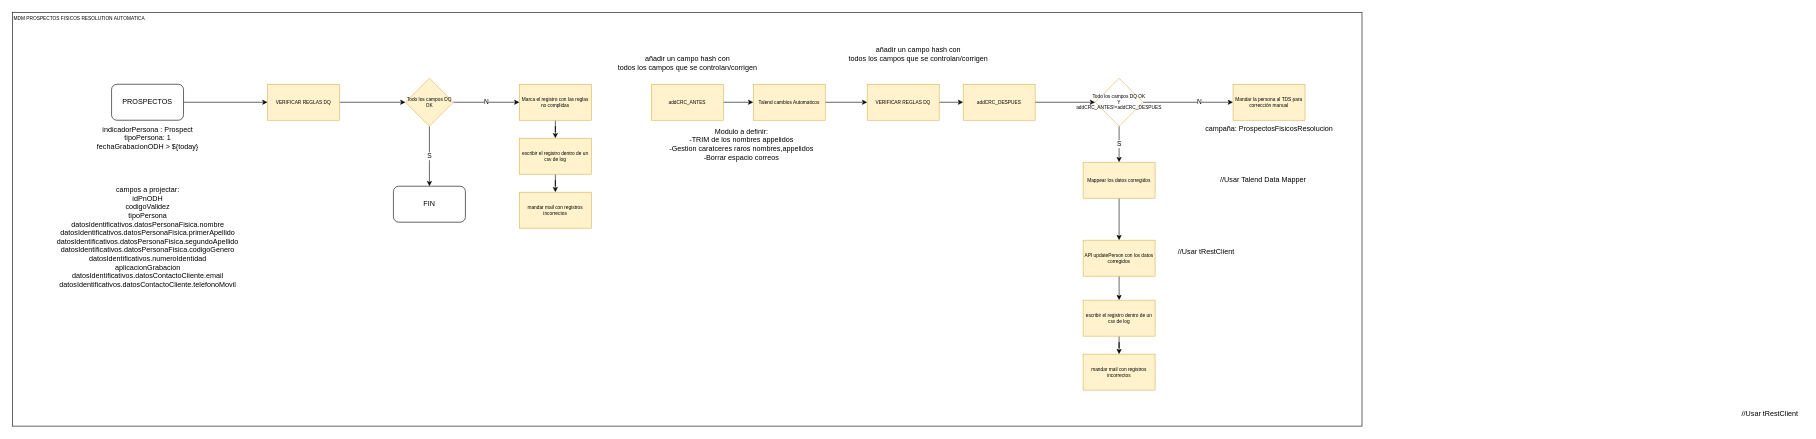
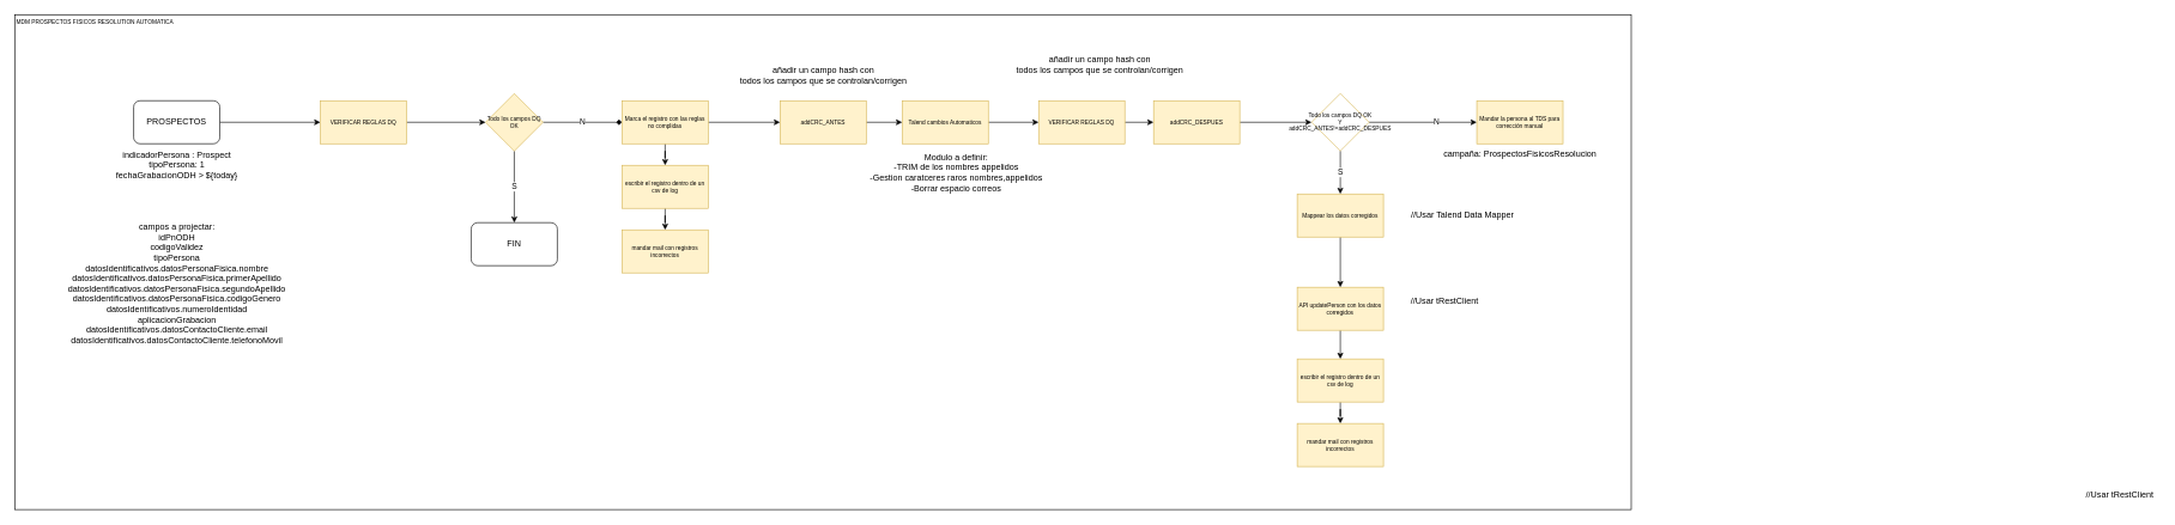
  <mxCell id="0" />
  <mxCell id="1" parent="0" />
  <mxCell id="2" value="MDM PROSPECTOS FISICOS RESOLUTION AUTOMATICA" style="rounded=0;whiteSpace=wrap;html=1;fontSize=8;align=left;verticalAlign=top;container=1;" parent="1" vertex="1"><mxGeometry x="20" y="20" width="2250" height="690" as="geometry" /></mxCell>
  <mxCell id="3" style="edgeStyle=orthogonalEdgeStyle;rounded=0;orthogonalLoop=1;jettySize=auto;html=1;" parent="1" source="4" target="9" edge="1"><mxGeometry relative="1" as="geometry" /></mxCell>
  <mxCell id="4" value="PROSPECTOS" style="rounded=1;whiteSpace=wrap;html=1;" parent="1" vertex="1"><mxGeometry x="185" y="140" width="120" height="60" as="geometry" /></mxCell>
- <mxCell id="5" value="N" style="edgeStyle=orthogonalEdgeStyle;rounded=0;orthogonalLoop=1;jettySize=auto;html=1;" parent="1" source="7" target="38" edge="1"><mxGeometry relative="1" as="geometry" /></mxCell>
+ <mxCell id="5" value="N" style="edgeStyle=orthogonalEdgeStyle;rounded=0;orthogonalLoop=1;jettySize=auto;html=1;endArrow=diamond;" parent="1" source="7" target="38" edge="1"><mxGeometry relative="1" as="geometry" /></mxCell>
  <mxCell id="6" value="S" style="edgeStyle=orthogonalEdgeStyle;rounded=0;orthogonalLoop=1;jettySize=auto;html=1;entryX=0.5;entryY=0;entryDx=0;entryDy=0;" parent="1" source="7" target="15" edge="1"><mxGeometry relative="1" as="geometry" /></mxCell>
  <mxCell id="7" value="Todo los campos DQ OK" style="rhombus;whiteSpace=wrap;html=1;fontSize=8;fillColor=#fff2cc;strokeColor=#d6b656;" parent="1" vertex="1"><mxGeometry x="675" y="130" width="80" height="80" as="geometry" /></mxCell>
  <mxCell id="8" style="edgeStyle=orthogonalEdgeStyle;rounded=0;orthogonalLoop=1;jettySize=auto;html=1;" parent="1" source="9" target="7" edge="1"><mxGeometry relative="1" as="geometry" /></mxCell>
  <mxCell id="9" value="VERIFICAR REGLAS DQ" style="rounded=0;whiteSpace=wrap;html=1;fontSize=8;fillColor=#fff2cc;strokeColor=#d6b656;" parent="1" vertex="1"><mxGeometry x="445" y="140" width="120" height="60" as="geometry" /></mxCell>
  <mxCell id="10" style="edgeStyle=orthogonalEdgeStyle;rounded=0;orthogonalLoop=1;jettySize=auto;html=1;" parent="1" source="11" target="21" edge="1"><mxGeometry relative="1" as="geometry" /></mxCell>
  <mxCell id="11" value="Talend cambios Automaticos" style="rounded=0;whiteSpace=wrap;html=1;fontSize=8;fillColor=#fff2cc;strokeColor=#d6b656;" parent="1" vertex="1"><mxGeometry x="1255" y="140" width="120" height="60" as="geometry" /></mxCell>
  <mxCell id="12" style="edgeStyle=orthogonalEdgeStyle;rounded=0;orthogonalLoop=1;jettySize=auto;html=1;entryX=0;entryY=0.5;entryDx=0;entryDy=0;" parent="1" source="13" target="11" edge="1"><mxGeometry relative="1" as="geometry" /></mxCell>
  <mxCell id="13" value="addCRC_ANTES" style="rounded=0;whiteSpace=wrap;html=1;fontSize=8;fillColor=#fff2cc;strokeColor=#d6b656;" parent="1" vertex="1"><mxGeometry x="1085" y="140" width="120" height="60" as="geometry" /></mxCell>
  <mxCell id="14" value="añadir un campo hash con &lt;br&gt;todos los campos que se controlan/corrigen" style="text;html=1;resizable=0;autosize=1;align=center;verticalAlign=middle;points=[];fillColor=none;strokeColor=none;rounded=0;" parent="1" vertex="1"><mxGeometry x="1020" y="90" width="250" height="30" as="geometry" /></mxCell>
  <mxCell id="15" value="FIN" style="rounded=1;whiteSpace=wrap;html=1;" parent="1" vertex="1"><mxGeometry x="655" y="310" width="120" height="60" as="geometry" /></mxCell>
  <mxCell id="16" style="edgeStyle=orthogonalEdgeStyle;rounded=0;orthogonalLoop=1;jettySize=auto;html=1;entryX=0;entryY=0.5;entryDx=0;entryDy=0;" parent="1" source="19" target="26" edge="1"><mxGeometry relative="1" as="geometry" /></mxCell>
  <mxCell id="17" value="N&lt;br&gt;" style="edgeLabel;html=1;align=center;verticalAlign=middle;resizable=0;points=[];" parent="16" vertex="1" connectable="0"><mxGeometry x="0.24" y="2" relative="1" as="geometry"><mxPoint as="offset" /></mxGeometry></mxCell>
  <mxCell id="18" value="S" style="edgeStyle=orthogonalEdgeStyle;rounded=0;orthogonalLoop=1;jettySize=auto;html=1;" parent="1" source="19" target="31" edge="1"><mxGeometry relative="1" as="geometry" /></mxCell>
  <mxCell id="19" value="Todo los campos DQ OK&lt;br&gt;Y&lt;br&gt;addCRC_ANTES!=addCRC_DESPUES" style="rhombus;whiteSpace=wrap;html=1;fontSize=8;fillColor=#ffffff;strokeColor=#d6b656;" parent="1" vertex="1"><mxGeometry x="1825" y="130" width="80" height="80" as="geometry" /></mxCell>
  <mxCell id="20" style="edgeStyle=orthogonalEdgeStyle;rounded=0;orthogonalLoop=1;jettySize=auto;html=1;entryX=0;entryY=0.5;entryDx=0;entryDy=0;" parent="1" source="21" target="23" edge="1"><mxGeometry relative="1" as="geometry" /></mxCell>
  <mxCell id="21" value="VERIFICAR REGLAS DQ" style="rounded=0;whiteSpace=wrap;html=1;fontSize=8;fillColor=#fff2cc;strokeColor=#d6b656;" parent="1" vertex="1"><mxGeometry x="1445" y="140" width="120" height="60" as="geometry" /></mxCell>
  <mxCell id="22" style="edgeStyle=orthogonalEdgeStyle;rounded=0;orthogonalLoop=1;jettySize=auto;html=1;entryX=0;entryY=0.5;entryDx=0;entryDy=0;" parent="1" source="23" target="19" edge="1"><mxGeometry relative="1" as="geometry" /></mxCell>
  <mxCell id="23" value="addCRC_DESPUES" style="rounded=0;whiteSpace=wrap;html=1;fontSize=8;fillColor=#fff2cc;strokeColor=#d6b656;" parent="1" vertex="1"><mxGeometry x="1605" y="140" width="120" height="60" as="geometry" /></mxCell>
  <mxCell id="24" style="edgeStyle=orthogonalEdgeStyle;rounded=0;orthogonalLoop=1;jettySize=auto;html=1;entryX=0.5;entryY=0;entryDx=0;entryDy=0;" parent="1" source="25" target="45" edge="1"><mxGeometry relative="1" as="geometry" /></mxCell>
  <mxCell id="25" value="API updatePerson con los datos corregidos" style="rounded=0;whiteSpace=wrap;html=1;fontSize=8;fillColor=#fff2cc;strokeColor=#d6b656;" parent="1" vertex="1"><mxGeometry x="1805" width="120" height="60" as="geometry" y="400" /></mxCell>
  <mxCell id="26" value="Mandar la persona al TDS para corrección manual" style="rounded=0;whiteSpace=wrap;html=1;fontSize=8;fillColor=#fff2cc;strokeColor=#d6b656;" parent="1" vertex="1"><mxGeometry x="2055" y="140" width="120" height="60" as="geometry" /></mxCell>
  <mxCell id="27" style="edgeStyle=orthogonalEdgeStyle;rounded=0;orthogonalLoop=1;jettySize=auto;html=1;exitX=0.5;exitY=1;exitDx=0;exitDy=0;" parent="1" source="26" target="26" edge="1"><mxGeometry relative="1" as="geometry" /></mxCell>
  <mxCell id="28" value="campos a projectar:&lt;br&gt;idPnODH&lt;br&gt;codigoValidez&lt;br&gt;tipoPersona&lt;br&gt;datosIdentificativos.datosPersonaFisica.nombre&lt;br&gt;datosIdentificativos.datosPersonaFisica.primerApellido&lt;br&gt;datosIdentificativos.datosPersonaFisica.segundoApellido&lt;br&gt;datosIdentificativos.datosPersonaFisica.codigoGenero&lt;br&gt;datosIdentificativos.numeroIdentidad&lt;br&gt;aplicacionGrabacion&lt;br&gt;datosIdentificativos.datosContactoCliente.email&lt;br&gt;datosIdentificativos.datosContactoCliente.telefonoMovil&lt;br&gt;" style="text;html=1;resizable=0;autosize=1;align=center;verticalAlign=middle;points=[];fillColor=none;strokeColor=none;rounded=0;" parent="1" vertex="1"><mxGeometry x="85" y="310" width="320" height="170" as="geometry" /></mxCell>
  <mxCell id="29" value="añadir un campo hash con &lt;br&gt;todos los campos que se controlan/corrigen" style="text;html=1;resizable=0;autosize=1;align=center;verticalAlign=middle;points=[];fillColor=none;strokeColor=none;rounded=0;" parent="1" vertex="1"><mxGeometry x="1405" y="75" width="250" height="30" as="geometry" /></mxCell>
  <mxCell id="30" style="edgeStyle=orthogonalEdgeStyle;rounded=0;orthogonalLoop=1;jettySize=auto;html=1;" parent="1" source="31" target="25" edge="1"><mxGeometry relative="1" as="geometry" /></mxCell>
  <mxCell id="31" value="Mappear los datos corregidos" style="rounded=0;whiteSpace=wrap;html=1;fontSize=8;fillColor=#fff2cc;strokeColor=#d6b656;" parent="1" vertex="1"><mxGeometry x="1805" y="270" width="120" height="60" as="geometry" /></mxCell>
- <mxCell id="32" value="//Usar Talend Data Mapper" style="text;html=1;resizable=0;autosize=1;align=center;verticalAlign=middle;points=[];fillColor=none;strokeColor=none;rounded=0;" parent="1" vertex="1"><mxGeometry x="2025" y="290" width="160" height="20" as="geometry" /></mxCell>
+ <mxCell id="32" value="//Usar Talend Data Mapper" style="text;html=1;resizable=0;autosize=1;align=center;verticalAlign=middle;points=[];fillColor=none;strokeColor=none;rounded=0;" parent="1" vertex="1"><mxGeometry x="1955" y="290" width="160" height="20" as="geometry" /></mxCell>
  <mxCell id="33" value="//Usar tRestClient" style="text;html=1;resizable=0;autosize=1;align=center;verticalAlign=middle;points=[];fillColor=none;strokeColor=none;rounded=0;" parent="1" vertex="1"><mxGeometry x="1955" y="410" width="110" height="20" as="geometry" /></mxCell>
  <mxCell id="34" value="indicadorPersona&amp;nbsp;: Prospect&lt;br&gt;tipoPersona: 1&lt;br&gt;fechaGrabacionODH &amp;gt; ${today}" style="text;html=1;resizable=0;autosize=1;align=center;verticalAlign=middle;points=[];fillColor=none;strokeColor=none;rounded=0;" parent="1" vertex="1"><mxGeometry x="155" y="205" width="180" height="50" as="geometry" /></mxCell>
  <mxCell id="35" value="campaña: ProspectosFisicosResolucion" style="text;html=1;resizable=0;autosize=1;align=center;verticalAlign=middle;points=[];fillColor=none;strokeColor=none;rounded=0;" parent="1" vertex="1"><mxGeometry x="2000" y="205" width="230" height="20" as="geometry" /></mxCell>
+ <mxCell id="36" style="edgeStyle=orthogonalEdgeStyle;rounded=0;orthogonalLoop=1;jettySize=auto;html=1;entryX=0;entryY=0.5;entryDx=0;entryDy=0;" parent="1" source="38" target="13" edge="1"><mxGeometry relative="1" as="geometry" /></mxCell>
  <mxCell id="37" style="edgeStyle=orthogonalEdgeStyle;rounded=0;orthogonalLoop=1;jettySize=auto;html=1;entryX=0.5;entryY=0;entryDx=0;entryDy=0;" parent="1" source="38" target="40" edge="1"><mxGeometry relative="1" as="geometry" /></mxCell>
  <mxCell id="38" value="Marca el registro con las reglas no complidas" style="rounded=0;whiteSpace=wrap;html=1;fontSize=8;fillColor=#fff2cc;strokeColor=#d6b656;" parent="1" vertex="1"><mxGeometry x="865" y="140" width="120" height="60" as="geometry" /></mxCell>
  <mxCell id="39" style="edgeStyle=orthogonalEdgeStyle;rounded=0;orthogonalLoop=1;jettySize=auto;html=1;entryX=0.5;entryY=0;entryDx=0;entryDy=0;" parent="1" source="40" target="41" edge="1"><mxGeometry relative="1" as="geometry" /></mxCell>
  <mxCell id="40" value="escribir el registro dentro de un csv de log" style="rounded=0;whiteSpace=wrap;html=1;fontSize=8;fillColor=#fff2cc;strokeColor=#d6b656;" parent="1" vertex="1"><mxGeometry x="865" y="230" width="120" height="60" as="geometry" /></mxCell>
  <mxCell id="41" value="mandar mail con registros incorrectos" style="rounded=0;whiteSpace=wrap;html=1;fontSize=8;fillColor=#fff2cc;strokeColor=#d6b656;" parent="1" vertex="1"><mxGeometry x="865" y="320" width="120" height="60" as="geometry" /></mxCell>
- <mxCell id="42" value="Modulo a definir:&lt;br&gt;-TRIM de los nombres appelidos&lt;br&gt;-Gestion caratceres raros nombres,appelidos&lt;br&gt;-Borrar espacio correos" style="text;html=1;resizable=0;autosize=1;align=center;verticalAlign=middle;points=[];fillColor=none;strokeColor=none;rounded=0;" parent="1" vertex="1"><mxGeometry x="1105" y="210" width="260" height="60" as="geometry" /></mxCell>
+ <mxCell id="42" value="Modulo a definir:&lt;br&gt;-TRIM de los nombres appelidos&lt;br&gt;-Gestion caratceres raros nombres,appelidos&lt;br&gt;-Borrar espacio correos" style="text;html=1;resizable=0;autosize=1;align=center;verticalAlign=middle;points=[];fillColor=none;strokeColor=none;rounded=0;" parent="1" vertex="1"><mxGeometry x="1200" y="210" width="260" height="60" as="geometry" /></mxCell>
  <mxCell id="43" value="//Usar tRestClient" style="text;html=1;resizable=0;autosize=1;align=center;verticalAlign=middle;points=[];fillColor=none;strokeColor=none;rounded=0;" parent="1" vertex="1"><mxGeometry x="2895" y="680" width="110" height="20" as="geometry" /></mxCell>
  <mxCell id="44" value="" style="edgeStyle=orthogonalEdgeStyle;rounded=0;orthogonalLoop=1;jettySize=auto;html=1;" parent="1" source="45" target="46" edge="1"><mxGeometry relative="1" as="geometry" /></mxCell>
  <mxCell id="45" value="escribir el registro dentro de un csv de log" style="rounded=0;whiteSpace=wrap;html=1;fontSize=8;fillColor=#fff2cc;strokeColor=#d6b656;" parent="1" vertex="1"><mxGeometry x="1805" y="500" width="120" height="60" as="geometry" /></mxCell>
  <mxCell id="46" value="mandar mail con registros incorrectos" style="rounded=0;whiteSpace=wrap;html=1;fontSize=8;fillColor=#fff2cc;strokeColor=#d6b656;" parent="1" vertex="1"><mxGeometry x="1805" y="590" width="120" height="60" as="geometry" /></mxCell>
